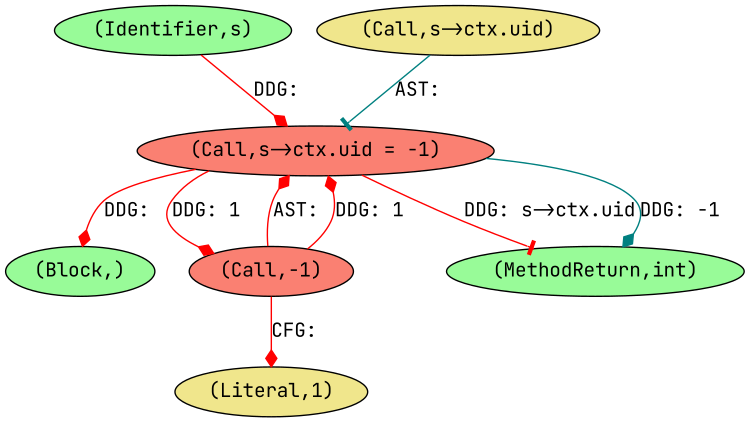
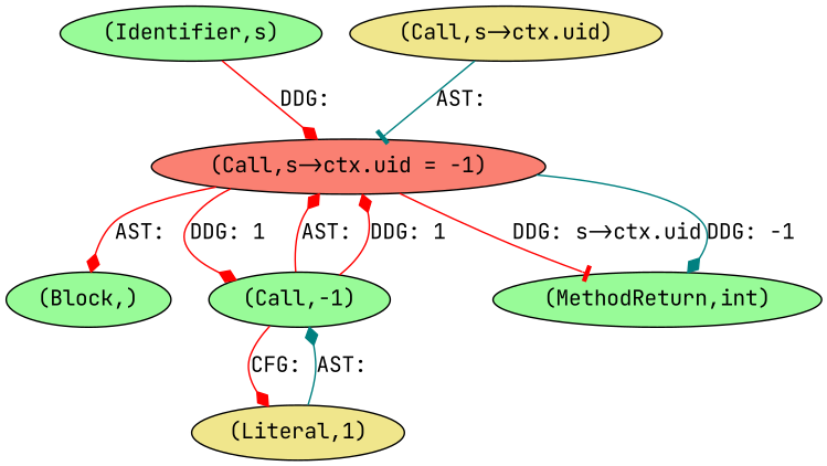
  digraph {
    fontname="JetBrains Mono"
    node [fillcolor=palegreen fontname="JetBrains Mono" style=filled]
    edge [arrowhead=diamond color=red fontname="JetBrains Mono"]
    n1 [fillcolor=salmon label="(Call,s->ctx.uid = -1)"]
-   n2 [fillcolor=salmon label="(Call,-1)"]
+   n2 [label="(Call,-1)"]
    n3 [label="(Block,)"]
    n4 [label="(MethodReturn,int)"]
    n5 [fillcolor=khaki label="(Literal,1)"]
    n6 [label="(Identifier,s)"]
    n7 [fillcolor=khaki label="(Call,s->ctx.uid)"]
    n1 -> n2 [label="DDG: 1"]
-   n1 -> n3 [label="DDG: "]
+   n1 -> n3 [label="AST: "]
    n1 -> n4 [arrowhead=tee label="DDG: s->ctx.uid"]
    n1 -> n4 [color=teal label="DDG: -1"]
    n2 -> n1 [label="AST: "]
    n2 -> n1 [label="DDG: 1"]
    n2 -> n5 [label="CFG: "]
+   n5 -> n2 [color=teal label="AST: "]
    n6 -> n1 [label="DDG: "]
    n7 -> n1 [arrowhead=tee color=teal label="AST: "]
  }
